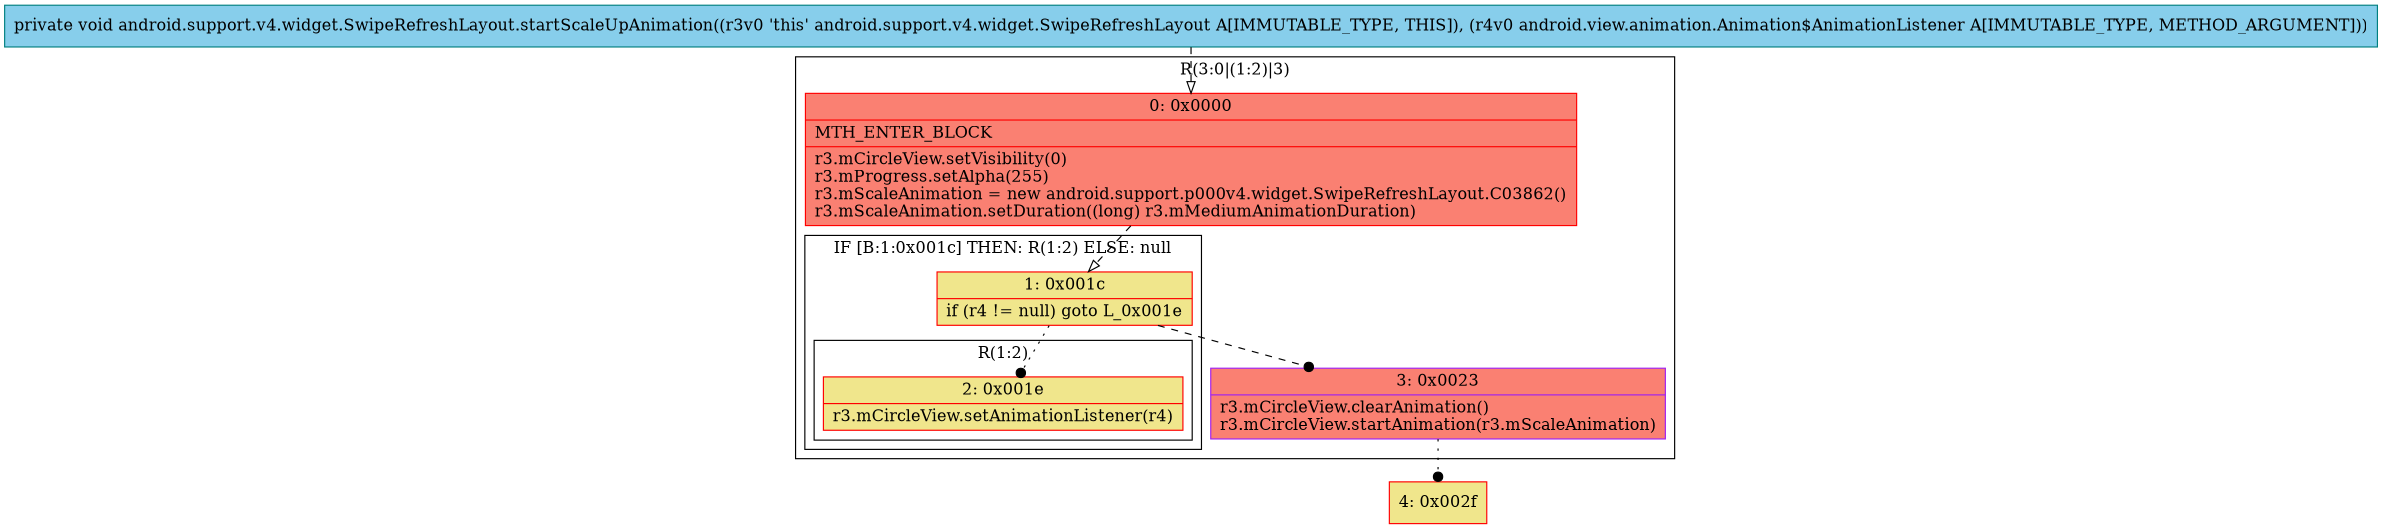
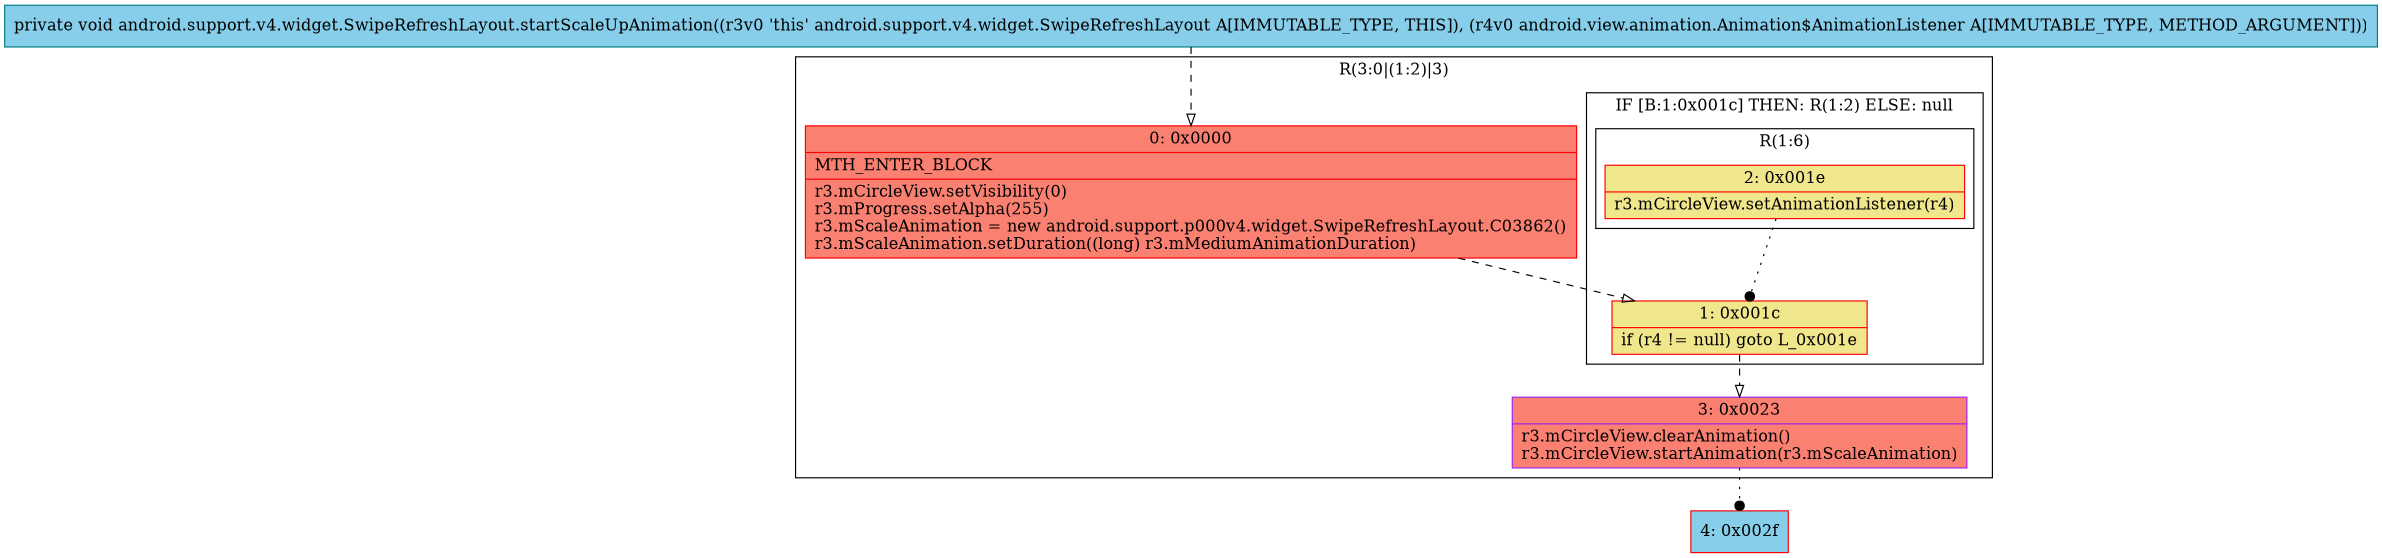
  digraph {
    fontname="DejaVu Serif"
    node [color=red fillcolor=khaki fontname="DejaVu Serif" shape=record style=filled]
    edge [arrowhead=onormal fontname="DejaVu Serif" style=dashed]
    n1 [label="{2\:\ 0x001e|r3.mCircleView.setAnimationListener(r4)\l}"]
    n2 [label="{1\:\ 0x001c|if (r4 != null) goto L_0x001e\l}"]
    n3 [fillcolor=salmon label="{0\:\ 0x0000|MTH_ENTER_BLOCK\l|r3.mCircleView.setVisibility(0)\lr3.mProgress.setAlpha(255)\lr3.mScaleAnimation = new android.support.p000v4.widget.SwipeRefreshLayout.C03862()\lr3.mScaleAnimation.setDuration((long) r3.mMediumAnimationDuration)\l}"]
    n4 [color=purple fillcolor=salmon label="{3\:\ 0x0023|r3.mCircleView.clearAnimation()\lr3.mCircleView.startAnimation(r3.mScaleAnimation)\l}"]
-   n5 [label="{4\:\ 0x002f}"]
+   n5 [fillcolor=skyblue label="{4\:\ 0x002f}"]
    n6 [color=teal fillcolor=skyblue label="{private void android.support.v4.widget.SwipeRefreshLayout.startScaleUpAnimation((r3v0 'this' android.support.v4.widget.SwipeRefreshLayout A[IMMUTABLE_TYPE, THIS]), (r4v0 android.view.animation.Animation$AnimationListener A[IMMUTABLE_TYPE, METHOD_ARGUMENT])) }"]
    subgraph cluster_1 {
      label="R(3:0|(1:2)|3)"
      n3
      n4
      subgraph cluster_2 {
        label="IF [B:1:0x001c] THEN: R(1:2) ELSE: null"
        n2
        subgraph cluster_3 {
-         label="R(1:2)"
+         label="R(1:6)"
          n1
        }
      }
    }
-   n2 -> n1 [arrowhead=dot style=dotted]
-   n2 -> n4 [arrowhead=dot]
+   n1 -> n2 [arrowhead=dot style=dotted]
+   n2 -> n4
    n3 -> n2
    n4 -> n5 [arrowhead=dot style=dotted]
    n6 -> n3
  }
